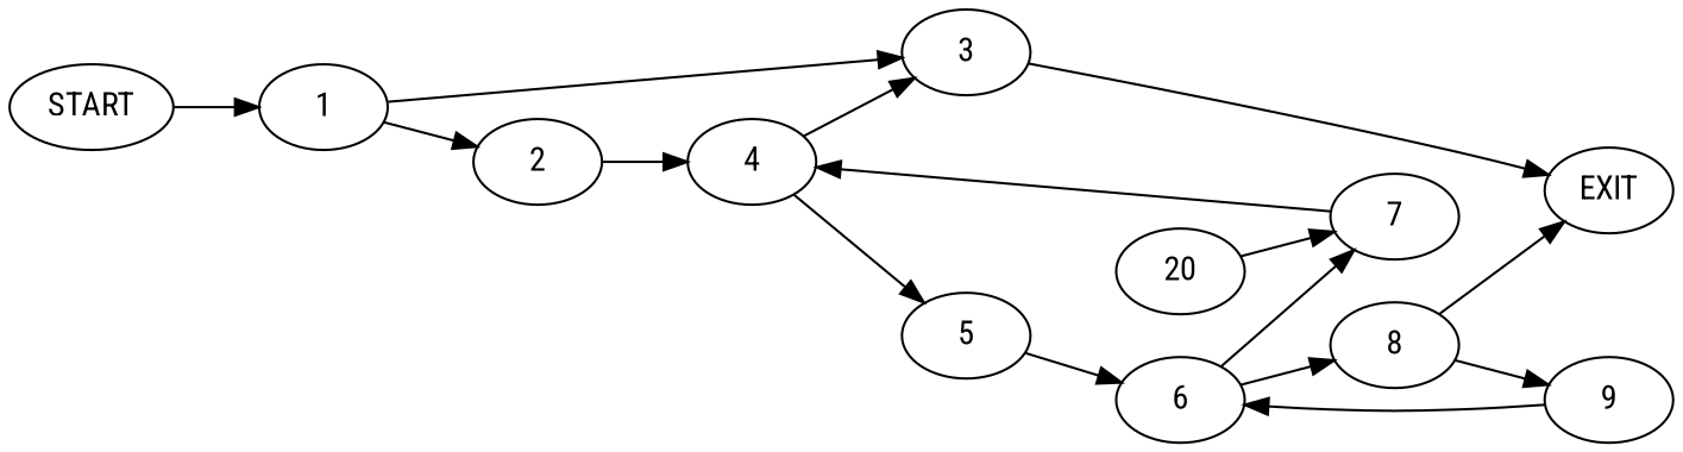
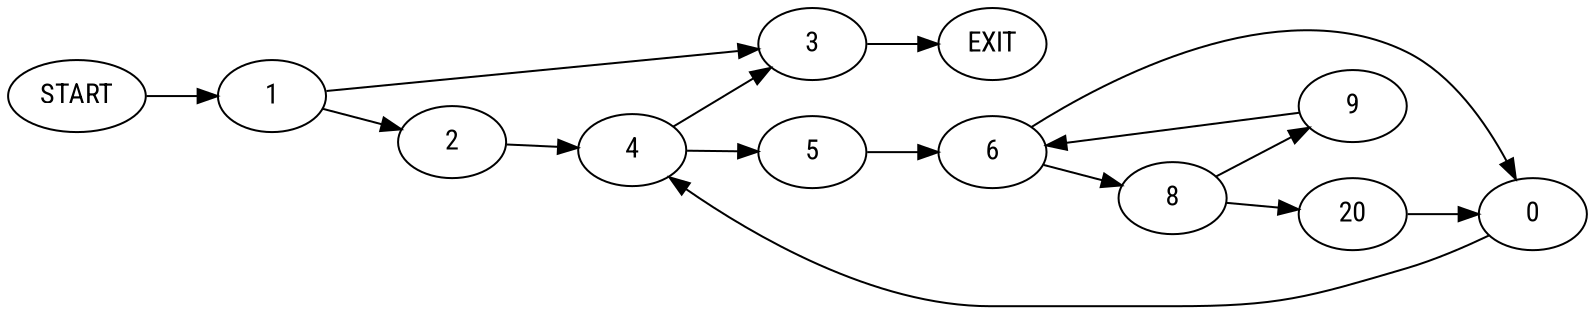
  digraph {
    fontname="Roboto Condensed"
    rankdir=LR
    node [fontname="Roboto Condensed"]
    edge [fontname="Roboto Condensed"]
    n1 [label=START]
    1
    2
    3
    n5 [label=EXIT]
    4
    5
    6
-   7
+   7 [label=0]
    8
    9
    n12 [label=20]
    n1 -> 1
    1 -> 2
    1 -> 3
    2 -> 4
    3 -> n5
    4 -> 3
    4 -> 5
    5 -> 6
    6 -> 7
    6 -> 8
    7 -> 4
    8 -> 9
-   8 -> n5
+   8 -> n12
    9 -> 6
    n12 -> 7
  }
